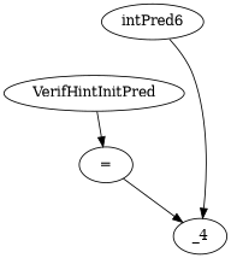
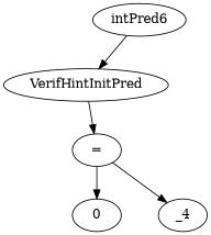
  digraph {
    n1 [label=intPred6]
    n2 [label=VerifHintInitPred]
    n3 [label="="]
+   n4 [label=0]
    n5 [label=_4]
-   n1 -> n5
+   n1 -> n2
    n2 -> n3
+   n3 -> n4
    n3 -> n5
  }
